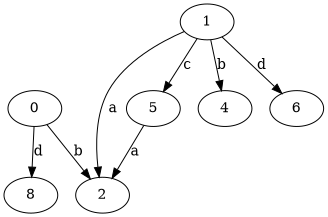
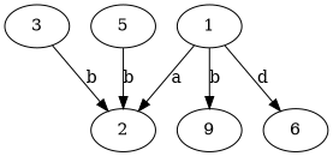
  strict digraph {
-   0
+   0 [label=3]
    2
-   8
    5
    1
-   4
+   4 [label=9]
    6
    0 -> 2 [label=b]
-   0 -> 8 [label=d]
-   5 -> 2 [label=a]
+   5 -> 2 [label=b]
    1 -> 2 [label=a]
-   1 -> 5 [label=c]
    1 -> 4 [label=b]
    1 -> 6 [label=d]
  }
